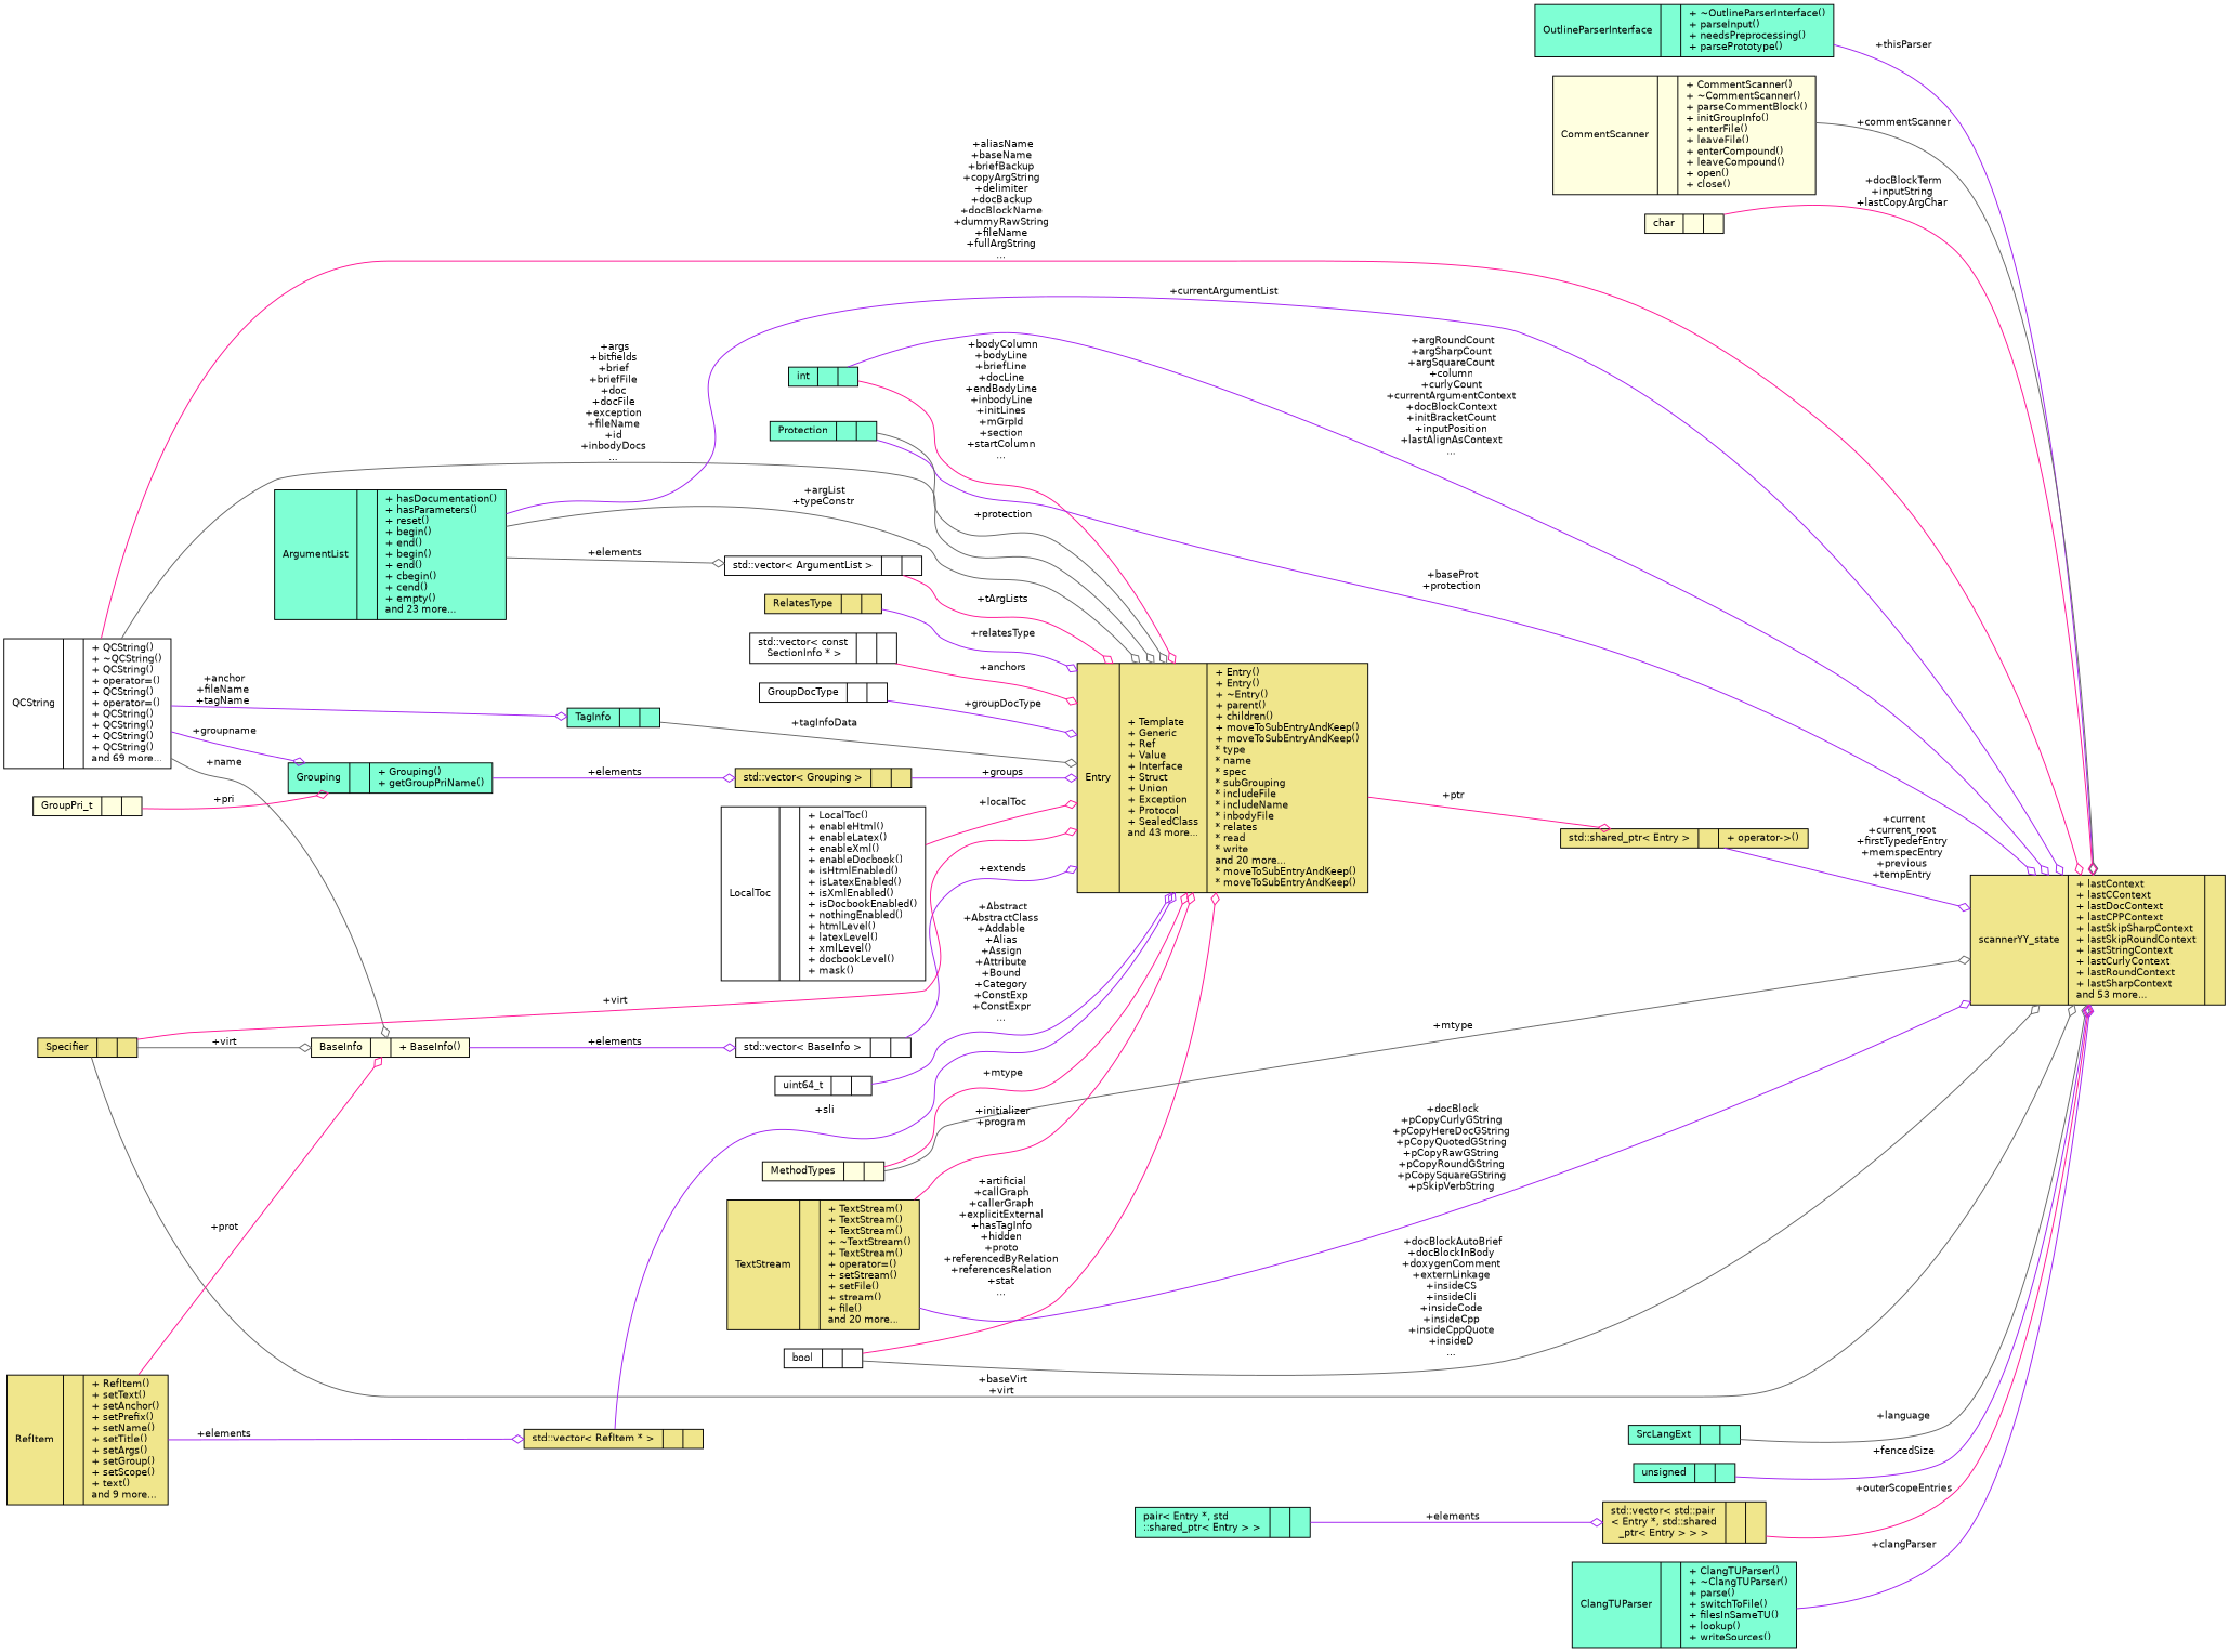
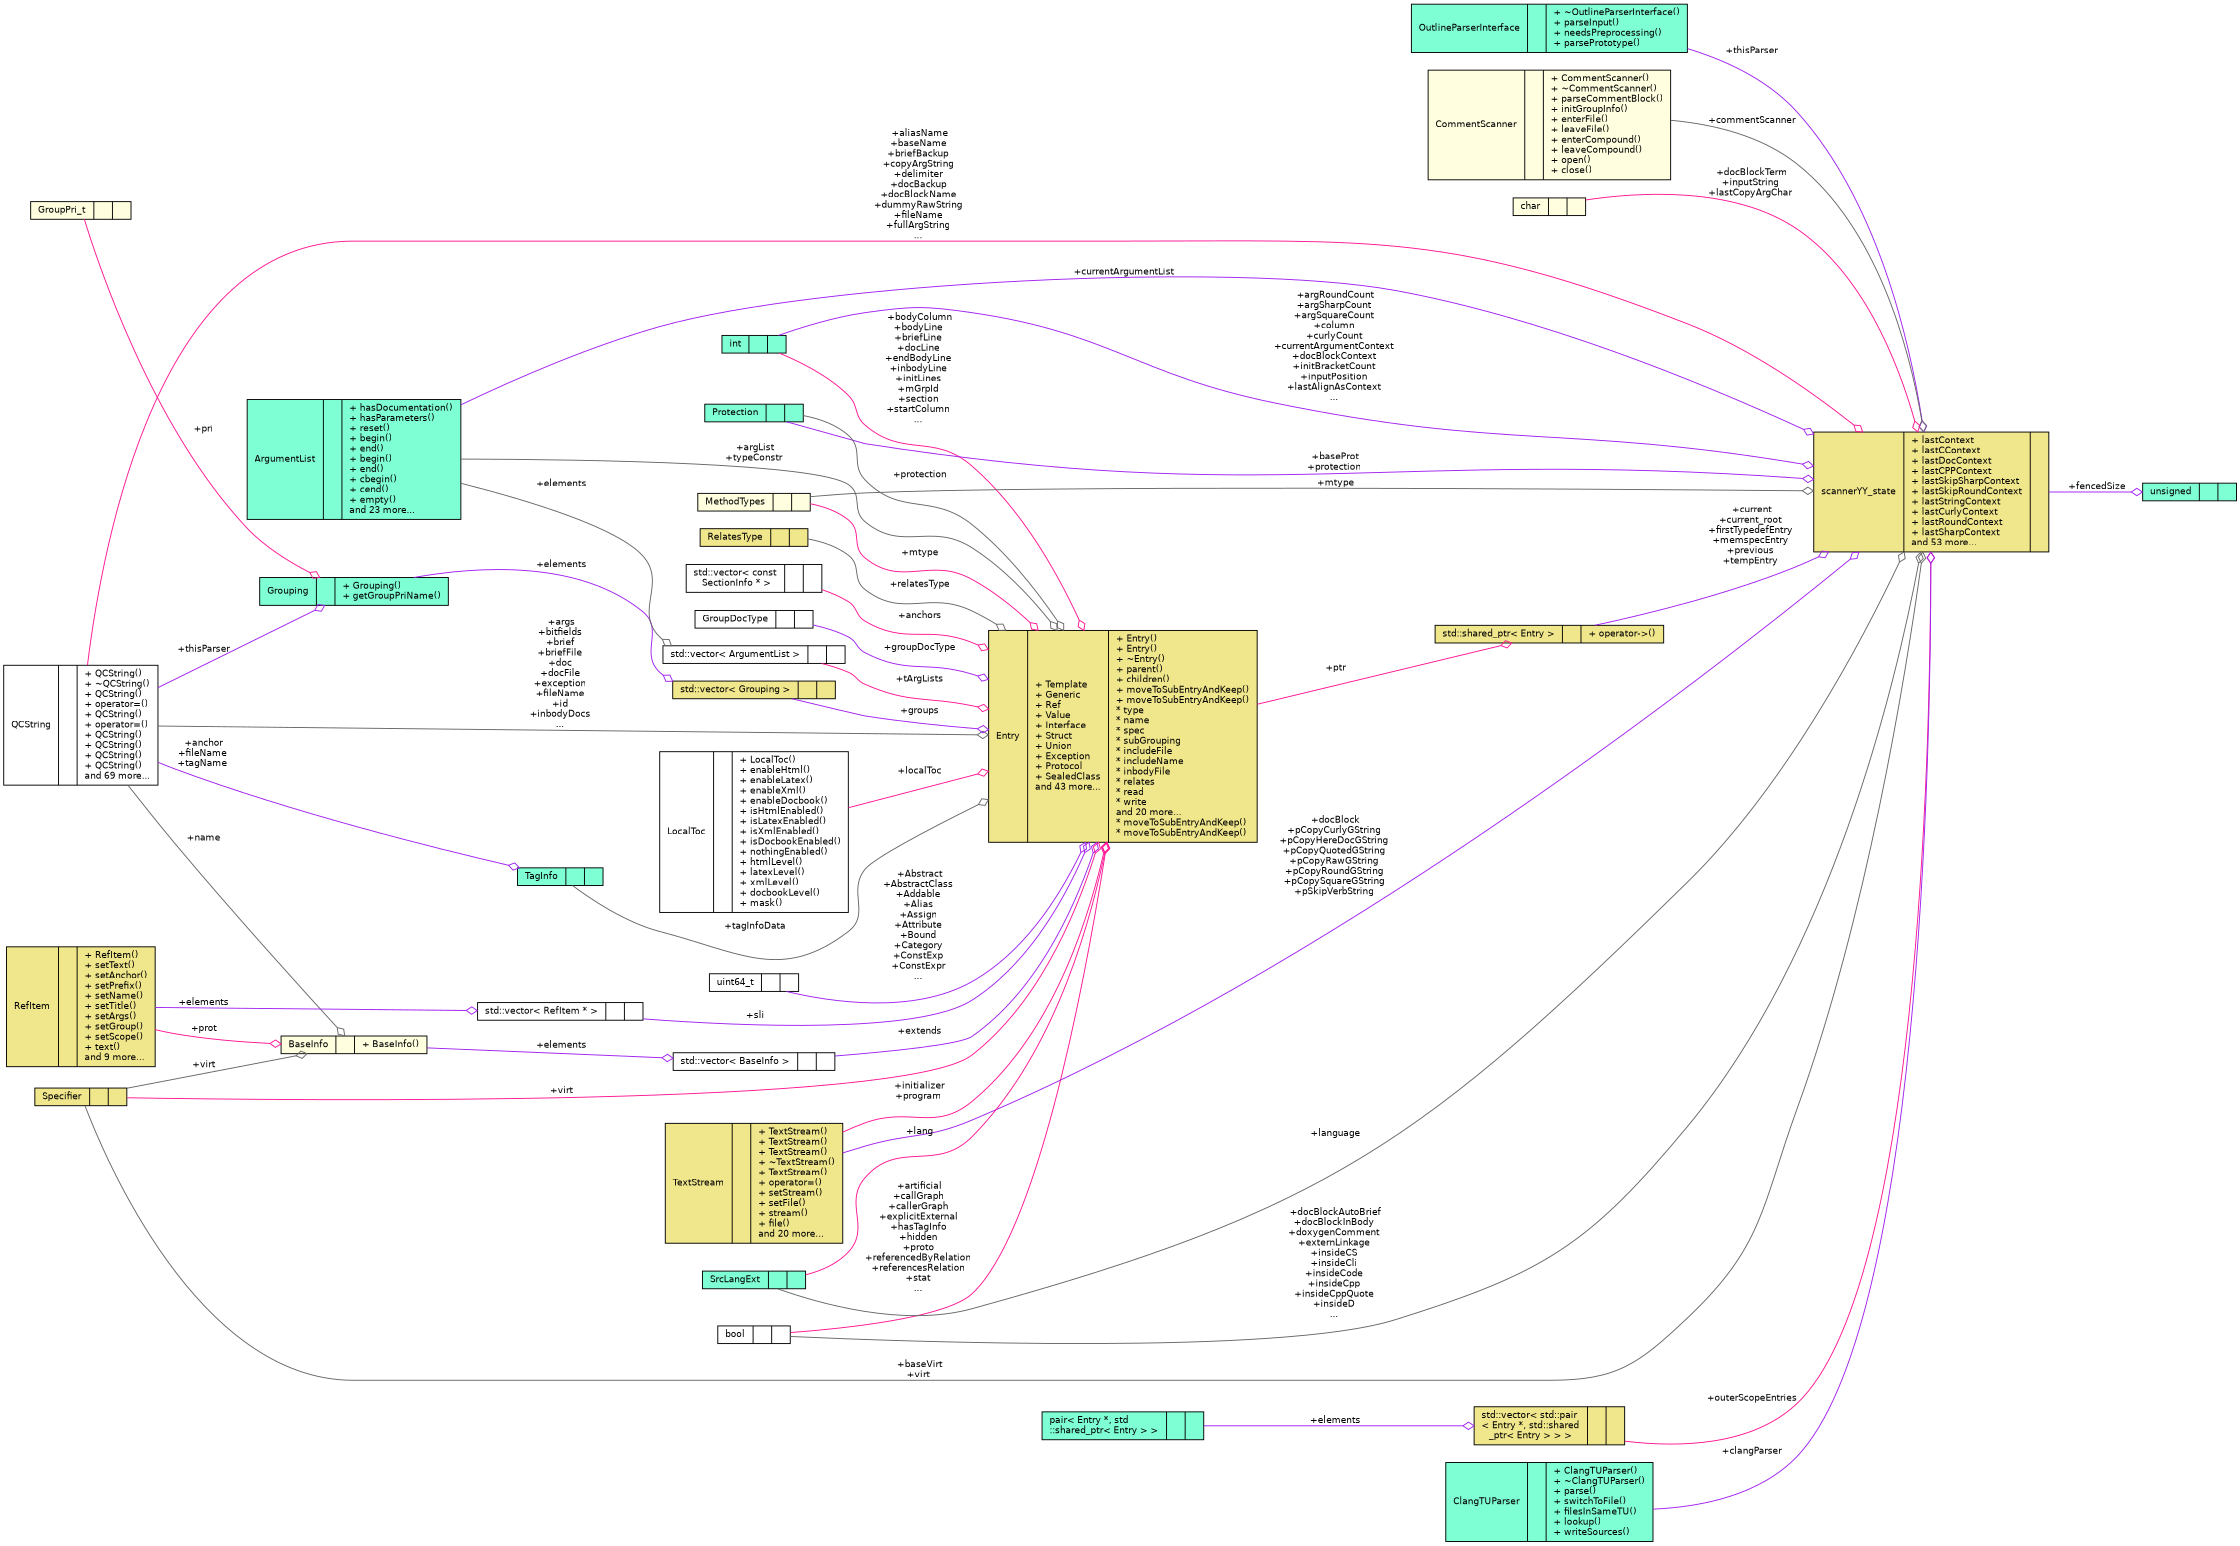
  digraph {
    rankdir=LR
    node [color=black fillcolor=aquamarine fontname=Helvetica fontsize=10 shape=record style=filled]
    edge [arrowhead=odiamond color=purple fontname=Helvetica fontsize=10 labelfontname=Helvetica labelfontsize=10 style=solid]
    n1 [fillcolor=khaki fontcolor=black height=0.2 label="{scannerYY_state\n|+ lastContext\l+ lastCContext\l+ lastDocContext\l+ lastCPPContext\l+ lastSkipSharpContext\l+ lastSkipRoundContext\l+ lastStringContext\l+ lastCurlyContext\l+ lastRoundContext\l+ lastSharpContext\land 53 more...\l|}" width=0.4]
    n2 [height=0.2 label="{OutlineParserInterface\n||+ ~OutlineParserInterface()\l+ parseInput()\l+ needsPreprocessing()\l+ parsePrototype()\l}" width=0.4]
    n3 [fillcolor=lightyellow height=0.2 label="{CommentScanner\n||+ CommentScanner()\l+ ~CommentScanner()\l+ parseCommentBlock()\l+ initGroupInfo()\l+ enterFile()\l+ leaveFile()\l+ enterCompound()\l+ leaveCompound()\l+ open()\l+ close()\l}" width=0.4]
    n4 [fillcolor=lightyellow height=0.2 label="{char\n||}" width=0.4]
    n5 [height=0.2 label="{int\n||}" width=0.4]
    n6 [fillcolor=khaki height=0.2 label="{Entry\n|+ Template\l+ Generic\l+ Ref\l+ Value\l+ Interface\l+ Struct\l+ Union\l+ Exception\l+ Protocol\l+ SealedClass\land 43 more...\l|+ Entry()\l+ Entry()\l+ ~Entry()\l+ parent()\l+ children()\l+ moveToSubEntryAndKeep()\l+ moveToSubEntryAndKeep()\l* type\l* name\l* spec\l* subGrouping\l* includeFile\l* includeName\l* inbodyFile\l* relates\l* read\l* write\land 20 more...\l* moveToSubEntryAndKeep()\l* moveToSubEntryAndKeep()\l}" width=0.4]
    n7 [fillcolor=khaki height=0.2 label="{std::shared_ptr\< Entry \>\n||+ operator-\>()\l}" width=0.4]
    n8 [height=0.2 label="{Protection\n||}" width=0.4]
    n9 [fillcolor=lightyellow height=0.2 label="{BaseInfo\n||+ BaseInfo()\l}" width=0.4]
    n10 [fillcolor=white height=0.2 label="{std::vector\< BaseInfo \>\n||}" width=0.4]
    n11 [fillcolor=white height=0.2 label="{uint64_t\n||}" width=0.4]
    n12 [fillcolor=white height=0.2 label="{QCString\n||+ QCString()\l+ ~QCString()\l+ QCString()\l+ operator=()\l+ QCString()\l+ operator=()\l+ QCString()\l+ QCString()\l+ QCString()\l+ QCString()\land 69 more...\l}" width=0.4]
    n13 [height=0.2 label="{TagInfo\n||}" width=0.4]
    n14 [height=0.2 label="{Grouping\n||+ Grouping()\l+ getGroupPriName()\l}" width=0.4]
    n15 [fillcolor=khaki height=0.2 label="{std::vector\< Grouping \>\n||}" width=0.4]
    n16 [fillcolor=white height=0.2 label="{bool\n||}" width=0.4]
    n17 [fillcolor=lightyellow height=0.2 label="{MethodTypes\n||}" width=0.4]
    n18 [fillcolor=khaki height=0.2 label="{Specifier\n||}" width=0.4]
    n19 [height=0.2 label="{ArgumentList\n||+ hasDocumentation()\l+ hasParameters()\l+ reset()\l+ begin()\l+ end()\l+ begin()\l+ end()\l+ cbegin()\l+ cend()\l+ empty()\land 23 more...\l}" width=0.4]
    n20 [fillcolor=white height=0.2 label="{std::vector\< ArgumentList \>\n||}" width=0.4]
    n21 [fillcolor=khaki height=0.2 label="{TextStream\n||+ TextStream()\l+ TextStream()\l+ TextStream()\l+ ~TextStream()\l+ TextStream()\l+ operator=()\l+ setStream()\l+ setFile()\l+ stream()\l+ file()\land 20 more...\l}" width=0.4]
    n22 [fillcolor=khaki height=0.2 label="{RelatesType\n||}" width=0.4]
    n23 [fillcolor=lightyellow height=0.2 label="{GroupPri_t\n||}" width=0.4]
    n24 [fillcolor=white height=0.2 label="{std::vector\< const\l SectionInfo * \>\n||}" width=0.4]
-   n25 [fillcolor=khaki height=0.2 label="{std::vector\< RefItem * \>\n||}" width=0.4]
+   n25 [fillcolor=white height=0.2 label="{std::vector\< RefItem * \>\n||}" width=0.4]
    n26 [fillcolor=khaki height=0.2 label="{RefItem\n||+ RefItem()\l+ setText()\l+ setAnchor()\l+ setPrefix()\l+ setName()\l+ setTitle()\l+ setArgs()\l+ setGroup()\l+ setScope()\l+ text()\land 9 more...\l}" width=0.4]
    n27 [height=0.2 label="{SrcLangExt\n||}" width=0.4]
    n28 [fillcolor=white height=0.2 label="{GroupDocType\n||}" width=0.4]
    n29 [fillcolor=white height=0.2 label="{LocalToc\n||+ LocalToc()\l+ enableHtml()\l+ enableLatex()\l+ enableXml()\l+ enableDocbook()\l+ isHtmlEnabled()\l+ isLatexEnabled()\l+ isXmlEnabled()\l+ isDocbookEnabled()\l+ nothingEnabled()\l+ htmlLevel()\l+ latexLevel()\l+ xmlLevel()\l+ docbookLevel()\l+ mask()\l}" width=0.4]
    n30 [height=0.2 label="{unsigned\n||}" width=0.4]
    n31 [fillcolor=khaki height=0.2 label="{std::vector\< std::pair\l\< Entry *, std::shared\l_ptr\< Entry \> \> \>\n||}" width=0.4]
    n32 [height=0.2 label="{pair\< Entry *, std\l::shared_ptr\< Entry \> \>\n||}" width=0.4]
    n33 [height=0.2 label="{ClangTUParser\n||+ ClangTUParser()\l+ ~ClangTUParser()\l+ parse()\l+ switchToFile()\l+ filesInSameTU()\l+ lookup()\l+ writeSources()\l}" width=0.4]
    n2 -> n1 [label=" +thisParser"]
    n3 -> n1 [color=gray40 label=" +commentScanner"]
    n4 -> n1 [color=deeppink label=" +docBlockTerm\n+inputString\n+lastCopyArgChar"]
    n5 -> n1 [label=" +argRoundCount\n+argSharpCount\n+argSquareCount\n+column\n+curlyCount\n+currentArgumentContext\n+docBlockContext\n+initBracketCount\n+inputPosition\n+lastAlignAsContext\n..."]
    n5 -> n6 [color=deeppink label=" +bodyColumn\n+bodyLine\n+briefLine\n+docLine\n+endBodyLine\n+inbodyLine\n+initLines\n+mGrpId\n+section\n+startColumn\n..."]
    n6 -> n7 [color=deeppink label=" +ptr"]
    n7 -> n1 [label=" +current\n+current_root\n+firstTypedefEntry\n+memspecEntry\n+previous\n+tempEntry"]
    n8 -> n1 [label=" +baseProt\n+protection"]
    n8 -> n6 [color=gray40 label=" +protection"]
    n9 -> n10 [label=" +elements"]
    n10 -> n6 [label=" +extends"]
    n11 -> n6 [label=" +Abstract\n+AbstractClass\n+Addable\n+Alias\n+Assign\n+Attribute\n+Bound\n+Category\n+ConstExp\n+ConstExpr\n..."]
    n12 -> n1 [color=deeppink label=" +aliasName\n+baseName\n+briefBackup\n+copyArgString\n+delimiter\n+docBackup\n+docBlockName\n+dummyRawString\n+fileName\n+fullArgString\n..."]
    n12 -> n6 [color=gray40 label=" +args\n+bitfields\n+brief\n+briefFile\n+doc\n+docFile\n+exception\n+fileName\n+id\n+inbodyDocs\n..."]
    n12 -> n9 [color=gray40 label=" +name"]
    n12 -> n13 [label=" +anchor\n+fileName\n+tagName"]
-   n12 -> n14 [label=" +groupname"]
+   n12 -> n14 [label=" +thisParser"]
    n13 -> n6 [color=gray40 label=" +tagInfoData"]
    n14 -> n15 [label=" +elements"]
    n15 -> n6 [label=" +groups"]
    n16 -> n1 [color=gray40 label=" +docBlockAutoBrief\n+docBlockInBody\n+doxygenComment\n+externLinkage\n+insideCS\n+insideCli\n+insideCode\n+insideCpp\n+insideCppQuote\n+insideD\n..."]
    n16 -> n6 [color=deeppink label=" +artificial\n+callGraph\n+callerGraph\n+explicitExternal\n+hasTagInfo\n+hidden\n+proto\n+referencedByRelation\n+referencesRelation\n+stat\n..."]
    n17 -> n1 [color=gray40 label=" +mtype"]
    n17 -> n6 [color=deeppink label=" +mtype"]
    n18 -> n1 [color=gray40 label=" +baseVirt\n+virt"]
    n18 -> n6 [color=deeppink label=" +virt"]
    n18 -> n9 [color=gray40 label=" +virt"]
    n19 -> n1 [label=" +currentArgumentList"]
    n19 -> n6 [color=gray40 label=" +argList\n+typeConstr"]
    n19 -> n20 [color=gray40 label=" +elements"]
    n20 -> n6 [color=deeppink label=" +tArgLists"]
    n21 -> n1 [label=" +docBlock\n+pCopyCurlyGString\n+pCopyHereDocGString\n+pCopyQuotedGString\n+pCopyRawGString\n+pCopyRoundGString\n+pCopySquareGString\n+pSkipVerbString"]
    n21 -> n6 [color=deeppink label=" +initializer\n+program"]
-   n22 -> n6 [label=" +relatesType"]
+   n22 -> n6 [color=gray40 label=" +relatesType"]
    n23 -> n14 [color=deeppink label=" +pri"]
    n24 -> n6 [color=deeppink label=" +anchors"]
    n25 -> n6 [label=" +sli"]
    n26 -> n9 [color=deeppink label=" +prot"]
    n26 -> n25 [label=" +elements"]
    n27 -> n1 [color=gray40 label=" +language"]
+   n27 -> n6 [color=deeppink label=" +lang"]
    n28 -> n6 [label=" +groupDocType"]
    n29 -> n6 [color=deeppink label=" +localToc"]
-   n30 -> n1 [label=" +fencedSize"]
+   n1 -> n30 [label=" +fencedSize"]
    n31 -> n1 [color=deeppink label=" +outerScopeEntries"]
    n32 -> n31 [label=" +elements"]
    n33 -> n1 [label=" +clangParser"]
  }
